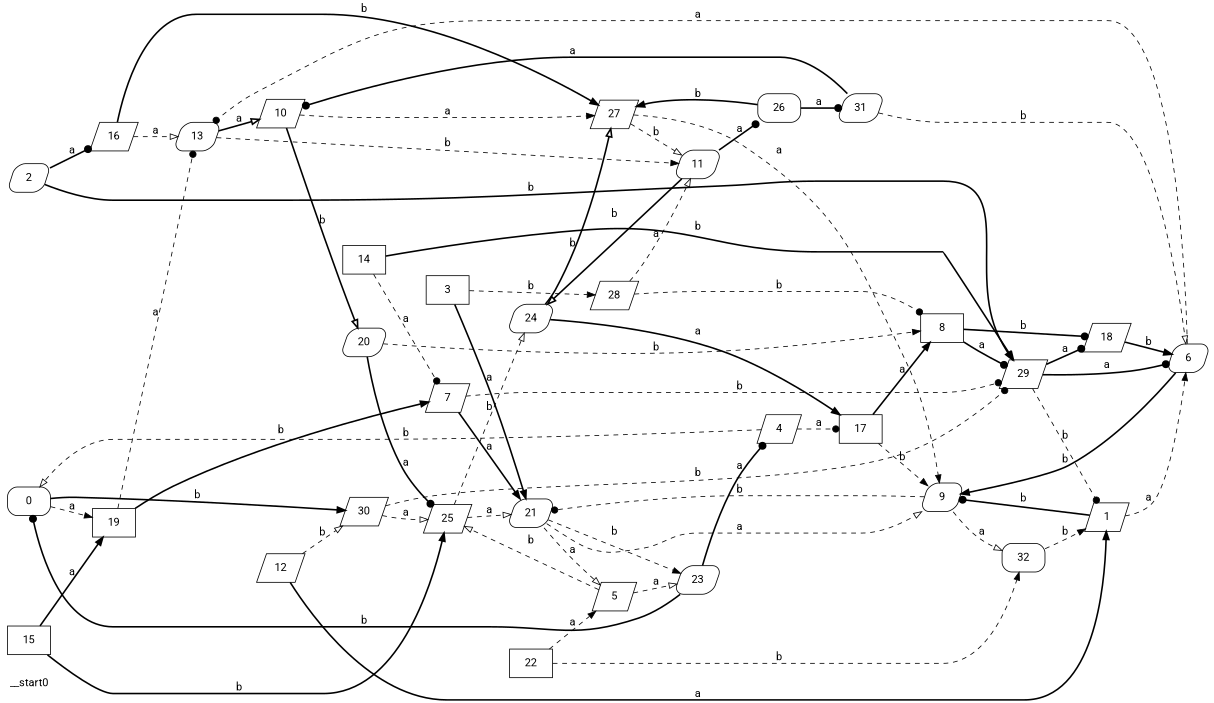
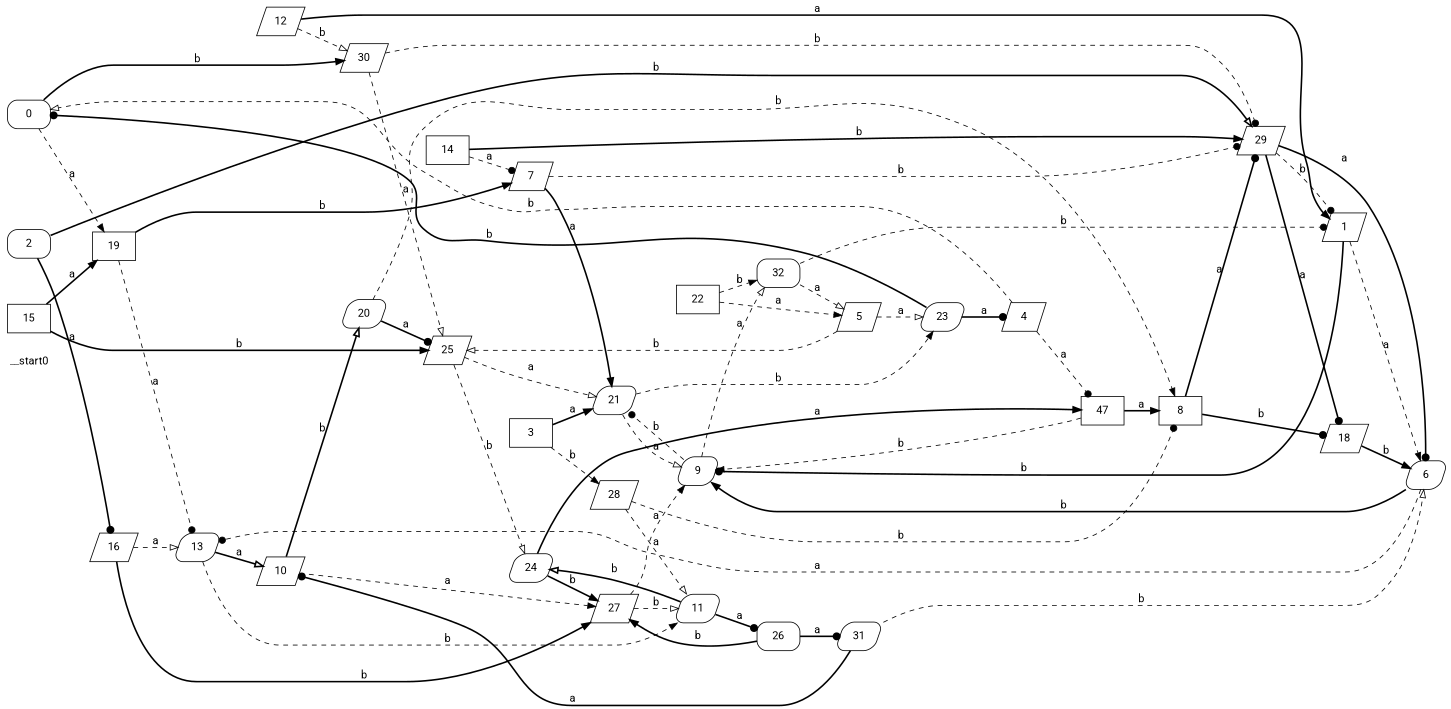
  digraph {
    fontname=Roboto
    rankdir=LR
    node [fontname=Roboto shape=parallelogram color=black fillcolor=white style=filled]
    edge [arrowhead=normal fontname=Roboto style=dashed]
    __start0 [shape=none color="" fillcolor="" style=""]
    n2 [label=0 shape=box style="rounded,filled"]
    n3 [label=19 shape=box]
    n4 [label=30]
    n5 [label=13 style="rounded,filled"]
    n6 [label=7]
    n7 [label=29]
    n8 [label=25]
    n9 [label=1]
    n10 [label=6 style="rounded,filled"]
    n11 [label=9 style="rounded,filled"]
    n12 [label=21 style="rounded,filled"]
    n13 [label=32 shape=box style="rounded,filled"]
-   n14 [label=2 style="rounded,filled"]
+   n14 [label=2 shape=box style="rounded,filled"]
    n15 [label=16]
    n16 [label=10]
    n17 [label=20 style="rounded,filled"]
    n18 [label=27]
    n19 [label=18]
    n20 [label=3 shape=box]
    n21 [label=28]
    n22 [label=23 style="rounded,filled"]
    n23 [label=8 shape=box]
    n24 [label=11 style="rounded,filled"]
    n25 [label=4]
-   n26 [label=17 shape=box]
+   n26 [label=47 shape=box]
    n27 [label=5]
    n28 [label=24 style="rounded,filled"]
    n29 [label=26 shape=box style="rounded,filled"]
    n30 [label=31 style="rounded,filled"]
    n31 [label=12]
    n32 [label=14 shape=box]
    n33 [label=15 shape=box]
    n34 [label=22 shape=box]
    n2 -> n3 [label=a]
    n2 -> n4 [label=b style=bold]
    n3 -> n5 [arrowhead=dot label=a]
    n3 -> n6 [label=b style=bold]
    n4 -> n7 [arrowhead=dot label=b]
    n4 -> n8 [arrowhead=onormal label=a]
    n5 -> n16 [arrowhead=onormal label=a style=bold]
    n5 -> n24 [label=b]
    n6 -> n7 [arrowhead=dot label=b]
    n6 -> n12 [label=a style=bold]
    n7 -> n9 [arrowhead=dot label=b]
    n7 -> n10 [arrowhead=dot label=a style=bold]
    n7 -> n19 [arrowhead=dot label=a style=bold]
    n8 -> n12 [arrowhead=onormal label=a]
    n8 -> n28 [arrowhead=onormal label=b]
    n9 -> n10 [label=a]
    n9 -> n11 [arrowhead=dot label=b style=bold]
    n10 -> n5 [arrowhead=dot label=a]
    n10 -> n11 [label=b style=bold]
    n11 -> n12 [arrowhead=dot label=b]
    n11 -> n13 [arrowhead=onormal label=a]
    n12 -> n11 [arrowhead=onormal label=a]
    n12 -> n22 [label=b]
-   n13 -> n9 [label=b]
-   n12 -> n27 [arrowhead=onormal label=a]
+   n13 -> n9 [arrowhead=dot label=b]
+   n13 -> n27 [arrowhead=onormal label=a]
    n14 -> n7 [arrowhead=onormal label=b style=bold]
    n14 -> n15 [arrowhead=dot label=a style=bold]
    n15 -> n5 [arrowhead=onormal label=a]
    n15 -> n18 [label=b style=bold]
    n16 -> n17 [arrowhead=onormal label=b style=bold]
    n16 -> n18 [label=a]
    n17 -> n8 [arrowhead=dot label=a style=bold]
    n17 -> n23 [label=b]
    n18 -> n11 [label=a]
    n18 -> n24 [arrowhead=onormal label=b]
    n19 -> n10 [label=b style=bold]
    n20 -> n12 [label=a style=bold]
    n20 -> n21 [label=b]
    n21 -> n23 [arrowhead=dot label=b]
    n21 -> n24 [arrowhead=onormal label=a]
    n22 -> n2 [arrowhead=dot label=b style=bold]
    n22 -> n25 [arrowhead=dot label=a style=bold]
    n23 -> n7 [arrowhead=dot label=a style=bold]
    n23 -> n19 [arrowhead=dot label=b style=bold]
    n24 -> n28 [arrowhead=onormal label=b style=bold]
    n24 -> n29 [arrowhead=dot label=a style=bold]
    n25 -> n2 [arrowhead=onormal label=b]
    n25 -> n26 [arrowhead=dot label=a]
    n26 -> n11 [label=b]
    n26 -> n23 [label=a style=bold]
    n27 -> n8 [arrowhead=onormal label=b]
    n27 -> n22 [arrowhead=onormal label=a]
-   n28 -> n18 [arrowhead=onormal label=b style=bold]
+   n28 -> n18 [label=b style=bold]
    n28 -> n26 [label=a style=bold]
    n29 -> n18 [label=b style=bold]
    n29 -> n30 [arrowhead=dot label=a style=bold]
    n30 -> n10 [arrowhead=onormal label=b]
    n30 -> n16 [arrowhead=dot label=a style=bold]
    n31 -> n4 [arrowhead=onormal label=b]
    n31 -> n9 [label=a style=bold]
    n32 -> n6 [arrowhead=dot label=a]
    n32 -> n7 [label=b style=bold]
    n33 -> n3 [label=a style=bold]
    n33 -> n8 [label=b style=bold]
    n34 -> n13 [label=b]
    n34 -> n27 [label=a]
  }
